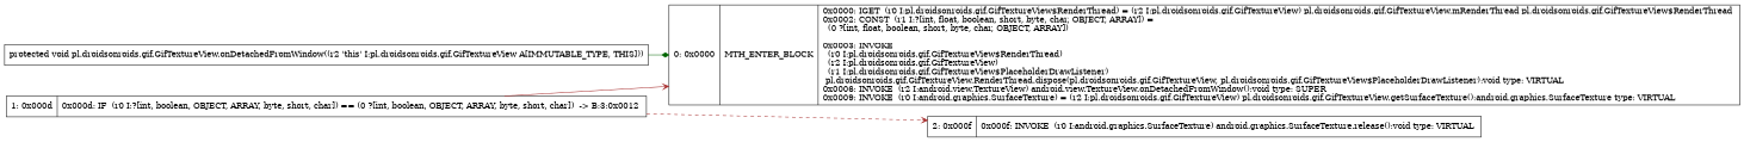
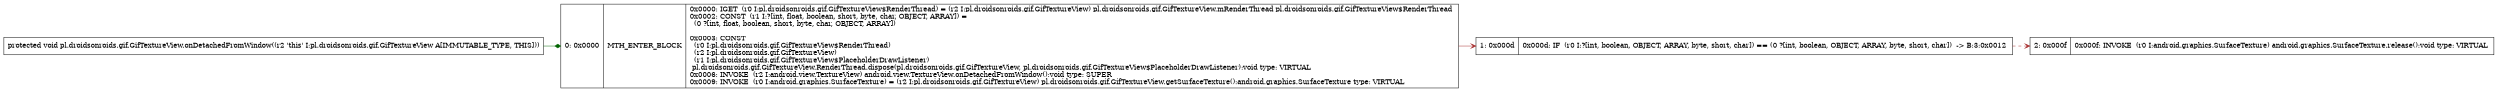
  digraph {
    rankdir=LR
    node [shape=record]
    edge [arrowhead=vee color=brown]
-   n1 [label="{0\:\ 0x0000|MTH_ENTER_BLOCK\l|0x0000: IGET  (r0 I:pl.droidsonroids.gif.GifTextureView$RenderThread) = (r2 I:pl.droidsonroids.gif.GifTextureView) pl.droidsonroids.gif.GifTextureView.mRenderThread pl.droidsonroids.gif.GifTextureView$RenderThread \l0x0002: CONST  (r1 I:?[int, float, boolean, short, byte, char, OBJECT, ARRAY]) = \l  (0 ?[int, float, boolean, short, byte, char, OBJECT, ARRAY])\l \l0x0003: INVOKE  \l  (r0 I:pl.droidsonroids.gif.GifTextureView$RenderThread)\l  (r2 I:pl.droidsonroids.gif.GifTextureView)\l  (r1 I:pl.droidsonroids.gif.GifTextureView$PlaceholderDrawListener)\l pl.droidsonroids.gif.GifTextureView.RenderThread.dispose(pl.droidsonroids.gif.GifTextureView, pl.droidsonroids.gif.GifTextureView$PlaceholderDrawListener):void type: VIRTUAL \l0x0006: INVOKE  (r2 I:android.view.TextureView) android.view.TextureView.onDetachedFromWindow():void type: SUPER \l0x0009: INVOKE  (r0 I:android.graphics.SurfaceTexture) = (r2 I:pl.droidsonroids.gif.GifTextureView) pl.droidsonroids.gif.GifTextureView.getSurfaceTexture():android.graphics.SurfaceTexture type: VIRTUAL \l}"]
+   n1 [label="{0\:\ 0x0000|MTH_ENTER_BLOCK\l|0x0000: IGET  (r0 I:pl.droidsonroids.gif.GifTextureView$RenderThread) = (r2 I:pl.droidsonroids.gif.GifTextureView) pl.droidsonroids.gif.GifTextureView.mRenderThread pl.droidsonroids.gif.GifTextureView$RenderThread \l0x0002: CONST  (r1 I:?[int, float, boolean, short, byte, char, OBJECT, ARRAY]) = \l  (0 ?[int, float, boolean, short, byte, char, OBJECT, ARRAY])\l \l0x0003: CONST  \l  (r0 I:pl.droidsonroids.gif.GifTextureView$RenderThread)\l  (r2 I:pl.droidsonroids.gif.GifTextureView)\l  (r1 I:pl.droidsonroids.gif.GifTextureView$PlaceholderDrawListener)\l pl.droidsonroids.gif.GifTextureView.RenderThread.dispose(pl.droidsonroids.gif.GifTextureView, pl.droidsonroids.gif.GifTextureView$PlaceholderDrawListener):void type: VIRTUAL \l0x0006: INVOKE  (r2 I:android.view.TextureView) android.view.TextureView.onDetachedFromWindow():void type: SUPER \l0x0009: INVOKE  (r0 I:android.graphics.SurfaceTexture) = (r2 I:pl.droidsonroids.gif.GifTextureView) pl.droidsonroids.gif.GifTextureView.getSurfaceTexture():android.graphics.SurfaceTexture type: VIRTUAL \l}"]
    n2 [label="{1\:\ 0x000d|0x000d: IF  (r0 I:?[int, boolean, OBJECT, ARRAY, byte, short, char]) == (0 ?[int, boolean, OBJECT, ARRAY, byte, short, char])  \-\> B:3:0x0012 \l}"]
    n3 [label="{2\:\ 0x000f|0x000f: INVOKE  (r0 I:android.graphics.SurfaceTexture) android.graphics.SurfaceTexture.release():void type: VIRTUAL \l}"]
    n4 [label="{protected void pl.droidsonroids.gif.GifTextureView.onDetachedFromWindow((r2 'this' I:pl.droidsonroids.gif.GifTextureView A[IMMUTABLE_TYPE, THIS])) }"]
-   n2 -> n1
+   n1 -> n2
    n2 -> n3 [style=dashed]
    n4 -> n1 [arrowhead=diamond color=darkgreen]
  }
